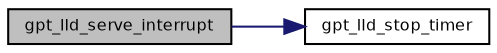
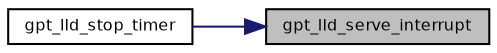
  digraph {
    rankdir=LR
    node [color=black fontname=Helvetica fontsize=8 shape=record]
    n1 [fillcolor=grey75 fontcolor=black height=0.2 label=gpt_lld_serve_interrupt style=filled width=0.4]
    n2 [height=0.2 label=gpt_lld_stop_timer width=0.4]
-   n1 -> n2 [color=midnightblue fontname=Helvetica fontsize=8 labelfontname=Helvetica labelfontsize=8 style=solid]
+   n2 -> n1 [color=midnightblue fontname=Helvetica fontsize=8 labelfontname=Helvetica labelfontsize=8 style=solid]
  }
